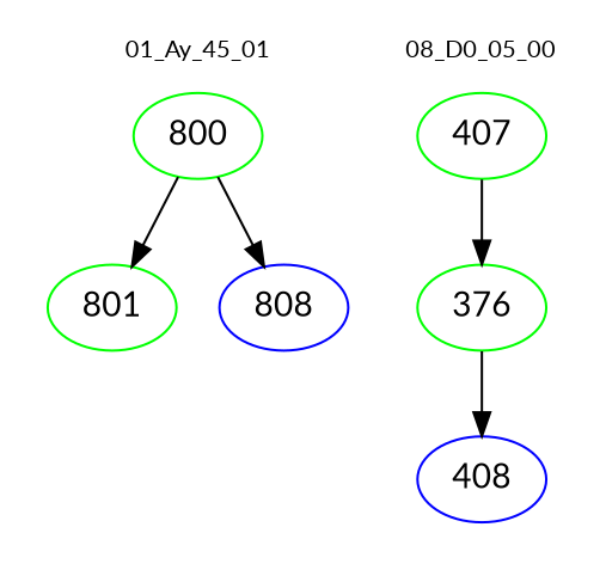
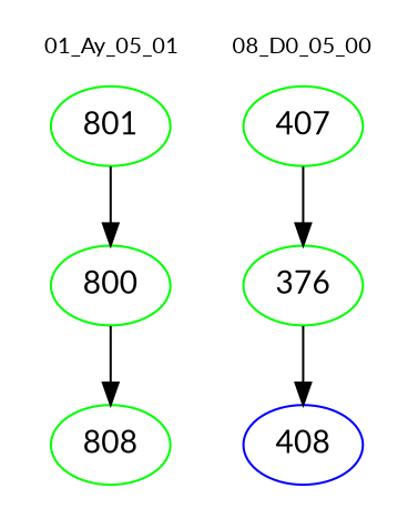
  digraph {
    fontname=Lato
    node [color=green fontname=Lato]
    edge [color=black fontname=Lato]
    n1 [label=801]
    n2 [label=800]
-   n3 [color=blue label=808]
+   n3 [label=808]
    n4 [label=407]
    n5 [label=376]
    n6 [color=blue label=408]
    subgraph cluster_1 {
      color=white
      fontsize=10
-     label="01_Ay_45_01"
+     label="01_Ay_05_01"
      n1
      n2
      n3
    }
    subgraph cluster_2 {
      color=white
      fontsize=10
      label="08_D0_05_00"
      n4
      n5
      n6
    }
-   n2 -> n1
+   n1 -> n2
    n2 -> n3
    n4 -> n5
    n5 -> n6
  }
